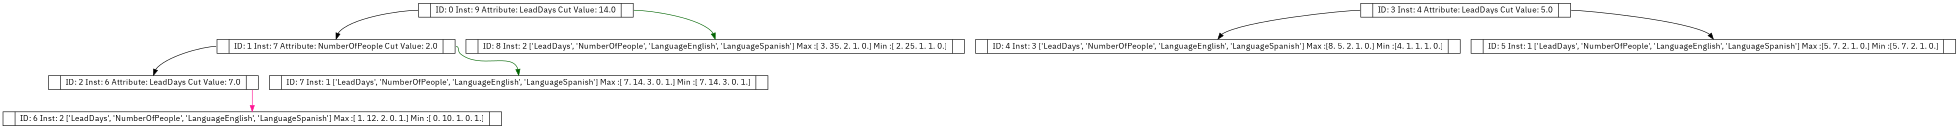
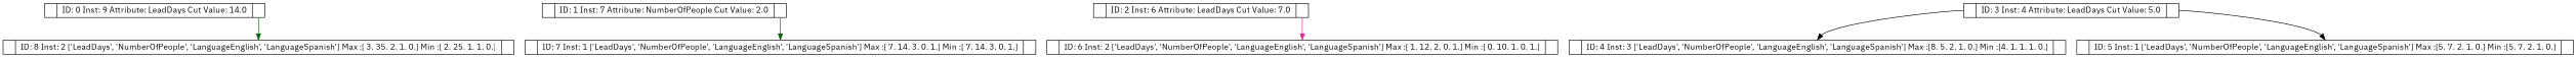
  digraph {
    fontname="IBM Plex Sans"
    node [fontname="IBM Plex Sans" shape=record]
    edge [color=black fontname="IBM Plex Sans" headport=f1 tailport=f2]
    n1 [height=.1 label="<f0> |<f1> ID: 0 Inst: 9 Attribute: LeadDays Cut Value: 14.0 |<f2>"]
    n2 [height=.1 label="<f0> |<f1> ID: 1 Inst: 7 Attribute: NumberOfPeople Cut Value: 2.0 |<f2>"]
    n3 [height=.1 label="<f0> |<f1> ID: 8 Inst: 2 ['LeadDays', 'NumberOfPeople', 'LanguageEnglish', 'LanguageSpanish']  Max :[ 3. 35.  2.  1.  0.]  Min :[ 2. 25.  1.  1.  0.] |<f2>"]
    n4 [height=.1 label="<f0> |<f1> ID: 2 Inst: 6 Attribute: LeadDays Cut Value: 7.0 |<f2>"]
    n5 [height=.1 label="<f0> |<f1> ID: 7 Inst: 1 ['LeadDays', 'NumberOfPeople', 'LanguageEnglish', 'LanguageSpanish']  Max :[ 7. 14.  3.  0.  1.]  Min :[ 7. 14.  3.  0.  1.] |<f2>"]
    n6 [height=.1 label="<f0> |<f1> ID: 6 Inst: 2 ['LeadDays', 'NumberOfPeople', 'LanguageEnglish', 'LanguageSpanish']  Max :[ 1. 12.  2.  0.  1.]  Min :[ 0. 10.  1.  0.  1.] |<f2>"]
    n7 [height=.1 label="<f0> |<f1> ID: 3 Inst: 4 Attribute: LeadDays Cut Value: 5.0 |<f2>"]
    n8 [height=.1 label="<f0> |<f1> ID: 4 Inst: 3 ['LeadDays', 'NumberOfPeople', 'LanguageEnglish', 'LanguageSpanish']  Max :[8. 5. 2. 1. 0.]  Min :[4. 1. 1. 1. 0.] |<f2>"]
    n9 [height=.1 label="<f0> |<f1> ID: 5 Inst: 1 ['LeadDays', 'NumberOfPeople', 'LanguageEnglish', 'LanguageSpanish']  Max :[5. 7. 2. 1. 0.]  Min :[5. 7. 2. 1. 0.] |<f2>"]
-   n1 -> n2 [tailport=f0]
    n1 -> n3 [color=darkgreen]
-   n2 -> n4 [tailport=f0]
    n2 -> n5 [color=darkgreen]
    n4 -> n6 [color=deeppink]
    n7 -> n8 [tailport=f0]
    n7 -> n9
  }
